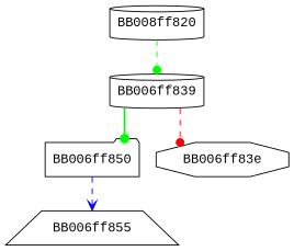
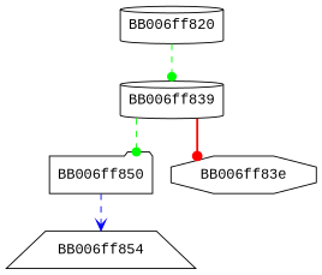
  digraph {
    fontname="Liberation Mono"
    splines=ortho
    node [fontname="Liberation Mono" shape=cylinder]
    edge [arrowhead=dot color=green fontname="Liberation Mono" style=dashed]
-   BB006ff820 [label=BB008ff820]
+   BB006ff820
    BB006ff839
-   BB006ff855 [shape=trapezium]
+   BB006ff855 [shape=trapezium label=BB006ff854]
    BB006ff850 [shape=folder]
    BB006ff83e [shape=octagon]
    BB006ff820 -> BB006ff839
-   BB006ff839 -> BB006ff850 [style=bold]
-   BB006ff839 -> BB006ff83e [color=red]
+   BB006ff839 -> BB006ff850
+   BB006ff839 -> BB006ff83e [color=red style=bold]
    BB006ff850 -> BB006ff855 [arrowhead=vee color=blue]
  }
